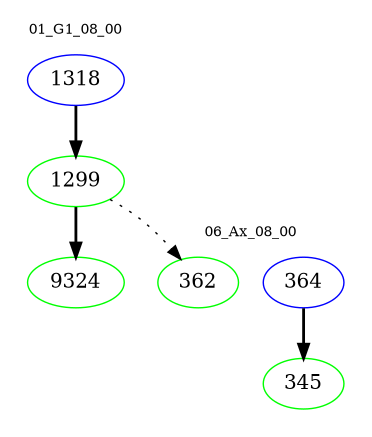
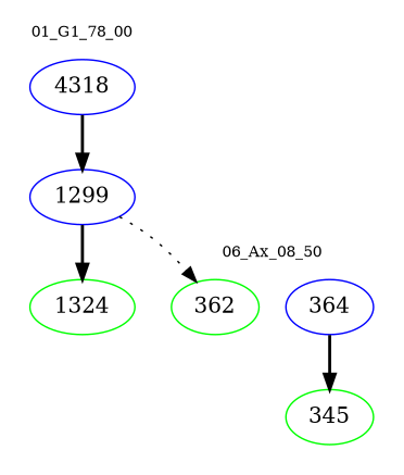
  digraph {
    node [color=green]
    edge [color=black style=bold]
    n1 [color=blue label=364]
    n2 [label=345]
    n3 [label=362]
-   n4 [color=blue label=1318]
-   n5 [label=1299]
-   n6 [label=9324]
+   n4 [color=blue label=4318]
+   n5 [color=blue label=1299]
+   n6 [label=1324]
    subgraph cluster_1 {
      color=white
      fontsize=10
-     label="06_Ax_08_00"
+     label="06_Ax_08_50"
      n1
      n2
      n3
    }
    subgraph cluster_2 {
      color=white
      fontsize=10
-     label="01_G1_08_00"
+     label="01_G1_78_00"
      n4
      n5
      n6
    }
    n1 -> n2
    n4 -> n5
    n5 -> n3 [style=dotted]
    n5 -> n6
  }
